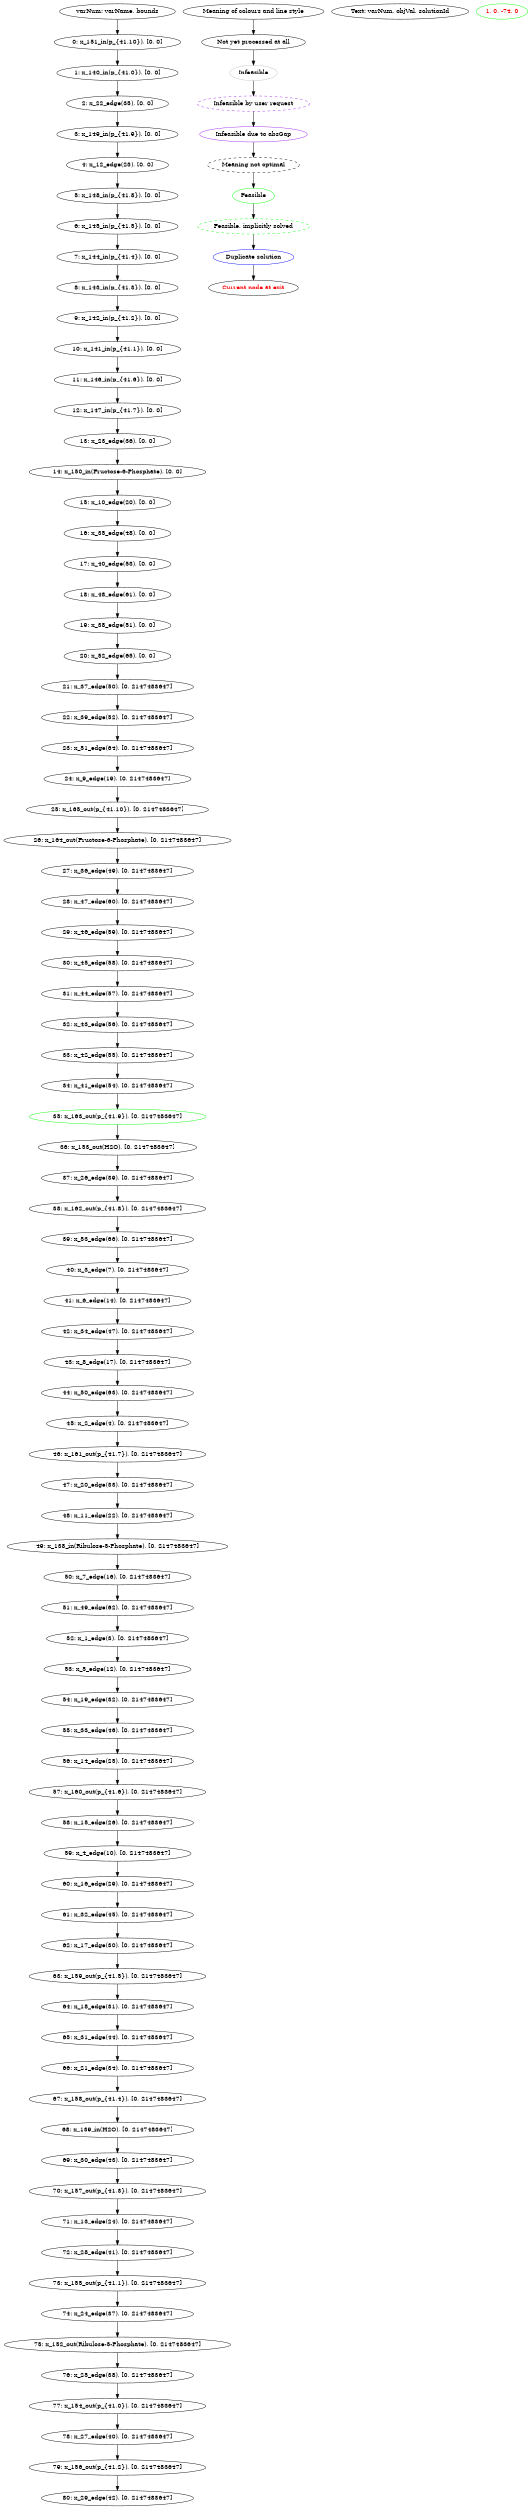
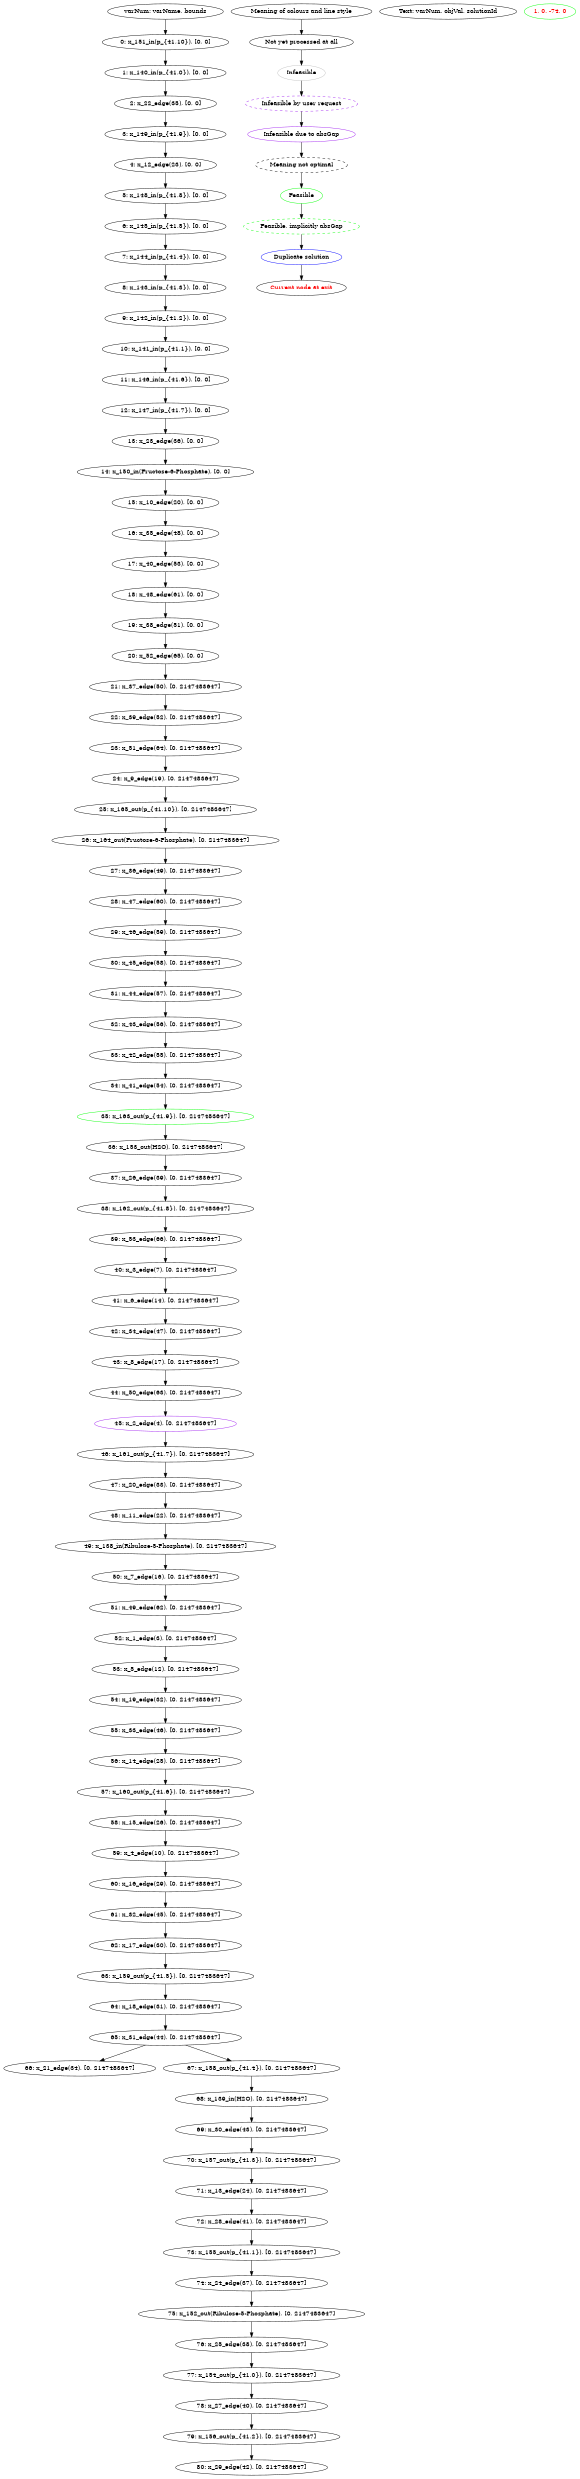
  digraph {
    n1 [label="varNum: varName, bounds"]
    n2 [label="0: x_151_in(p_{41,10}), [0, 0]"]
    n3 [label="1: x_140_in(p_{41,0}), [0, 0]"]
    n4 [label="2: x_22_edge(35), [0, 0]"]
    n5 [label="3: x_149_in(p_{41,9}), [0, 0]"]
    n6 [label="4: x_12_edge(23), [0, 0]"]
    n7 [label="5: x_148_in(p_{41,8}), [0, 0]"]
    n8 [label="6: x_145_in(p_{41,5}), [0, 0]"]
    n9 [label="7: x_144_in(p_{41,4}), [0, 0]"]
    n10 [label="8: x_143_in(p_{41,3}), [0, 0]"]
    n11 [label="9: x_142_in(p_{41,2}), [0, 0]"]
    n12 [label="10: x_141_in(p_{41,1}), [0, 0]"]
    n13 [label="11: x_146_in(p_{41,6}), [0, 0]"]
    n14 [label="12: x_147_in(p_{41,7}), [0, 0]"]
    n15 [label="13: x_23_edge(36), [0, 0]"]
    n16 [label="14: x_150_in(Fructose-6-Phosphate), [0, 0]"]
    n17 [label="15: x_10_edge(20), [0, 0]"]
    n18 [label="16: x_35_edge(48), [0, 0]"]
    n19 [label="17: x_40_edge(53), [0, 0]"]
    n20 [label="18: x_48_edge(61), [0, 0]"]
    n21 [label="19: x_38_edge(51), [0, 0]"]
    n22 [label="20: x_52_edge(65), [0, 0]"]
    n23 [label="21: x_37_edge(50), [0, 2147483647]"]
    n24 [label="22: x_39_edge(52), [0, 2147483647]"]
    n25 [label="23: x_51_edge(64), [0, 2147483647]"]
    n26 [label="24: x_9_edge(19), [0, 2147483647]"]
    n27 [label="25: x_165_out(p_{41,10}), [0, 2147483647]"]
    n28 [label="26: x_164_out(Fructose-6-Phosphate), [0, 2147483647]"]
    n29 [label="27: x_36_edge(49), [0, 2147483647]"]
    n30 [label="28: x_47_edge(60), [0, 2147483647]"]
    n31 [label="29: x_46_edge(59), [0, 2147483647]"]
    n32 [label="30: x_45_edge(58), [0, 2147483647]"]
    n33 [label="31: x_44_edge(57), [0, 2147483647]"]
    n34 [label="32: x_43_edge(56), [0, 2147483647]"]
    n35 [label="33: x_42_edge(55), [0, 2147483647]"]
    n36 [label="34: x_41_edge(54), [0, 2147483647]"]
    n37 [color=green label="35: x_163_out(p_{41,9}), [0, 2147483647]"]
    n38 [label="36: x_153_out(H2O), [0, 2147483647]"]
    n39 [label="37: x_26_edge(39), [0, 2147483647]"]
    n40 [label="38: x_162_out(p_{41,8}), [0, 2147483647]"]
    n41 [label="39: x_53_edge(66), [0, 2147483647]"]
    n42 [label="40: x_3_edge(7), [0, 2147483647]"]
    n43 [label="41: x_6_edge(14), [0, 2147483647]"]
    n44 [label="42: x_34_edge(47), [0, 2147483647]"]
    n45 [label="43: x_8_edge(17), [0, 2147483647]"]
    n46 [label="44: x_50_edge(63), [0, 2147483647]"]
-   n47 [label="45: x_2_edge(4), [0, 2147483647]"]
+   n47 [label="45: x_2_edge(4), [0, 2147483647]" color=purple]
    n48 [label="46: x_161_out(p_{41,7}), [0, 2147483647]"]
    n49 [label="47: x_20_edge(33), [0, 2147483647]"]
    n50 [label="48: x_11_edge(22), [0, 2147483647]"]
    n51 [label="49: x_138_in(Ribulose-5-Phosphate), [0, 2147483647]"]
    n52 [label="50: x_7_edge(16), [0, 2147483647]"]
    n53 [label="51: x_49_edge(62), [0, 2147483647]"]
    n54 [label="52: x_1_edge(3), [0, 2147483647]"]
    n55 [label="53: x_5_edge(12), [0, 2147483647]"]
    n56 [label="54: x_19_edge(32), [0, 2147483647]"]
    n57 [label="55: x_33_edge(46), [0, 2147483647]"]
    n58 [label="56: x_14_edge(25), [0, 2147483647]"]
    n59 [label="57: x_160_out(p_{41,6}), [0, 2147483647]"]
    n60 [label="58: x_15_edge(26), [0, 2147483647]"]
    n61 [label="59: x_4_edge(10), [0, 2147483647]"]
    n62 [label="60: x_16_edge(29), [0, 2147483647]"]
    n63 [label="61: x_32_edge(45), [0, 2147483647]"]
    n64 [label="62: x_17_edge(30), [0, 2147483647]"]
    n65 [label="63: x_159_out(p_{41,5}), [0, 2147483647]"]
    n66 [label="64: x_18_edge(31), [0, 2147483647]"]
    n67 [label="65: x_31_edge(44), [0, 2147483647]"]
    n68 [label="66: x_21_edge(34), [0, 2147483647]"]
    n69 [label="67: x_158_out(p_{41,4}), [0, 2147483647]"]
    n70 [label="68: x_139_in(H2O), [0, 2147483647]"]
    n71 [label="69: x_30_edge(43), [0, 2147483647]"]
    n72 [label="70: x_157_out(p_{41,3}), [0, 2147483647]"]
    n73 [label="71: x_13_edge(24), [0, 2147483647]"]
    n74 [label="72: x_28_edge(41), [0, 2147483647]"]
    n75 [label="73: x_155_out(p_{41,1}), [0, 2147483647]"]
    n76 [label="74: x_24_edge(37), [0, 2147483647]"]
    n77 [label="75: x_152_out(Ribulose-5-Phosphate), [0, 2147483647]"]
    n78 [label="76: x_25_edge(38), [0, 2147483647]"]
    n79 [label="77: x_154_out(p_{41,0}), [0, 2147483647]"]
    n80 [label="78: x_27_edge(40), [0, 2147483647]"]
    n81 [label="79: x_156_out(p_{41,2}), [0, 2147483647]"]
    n82 [label="80: x_29_edge(42), [0, 2147483647]"]
    n83 [label="Meaning of colours and line style"]
    n84 [label="Not yet processed at all"]
    n85 [color=gray label=Infeasible]
    n86 [color=purple label="Infeasible by user request" style=dashed]
    n87 [color=purple label="Infeasible due to absGap"]
    n88 [label="Meaning not optimal" style=dashed]
    n89 [color=green label=Feasible]
-   n90 [color=green label="Feasible, implicitly solved" style=dashed]
+   n90 [color=green label="Feasible, implicitly absGap" style=dashed]
    n91 [color=blue label="Duplicate solution"]
    n92 [fontcolor=red label="Current node at exit"]
    n93 [label="Text: varNum, objVal, solutionId"]
    n94 [color=green fontcolor=red label="1, 0, -74, 0"]
    n1 -> n2
    n2 -> n3
    n3 -> n4
    n4 -> n5
    n5 -> n6
    n6 -> n7
    n7 -> n8
    n8 -> n9
    n9 -> n10
    n10 -> n11
    n11 -> n12
    n12 -> n13
    n13 -> n14
    n14 -> n15
    n15 -> n16
    n16 -> n17
    n17 -> n18
    n18 -> n19
    n19 -> n20
    n20 -> n21
    n21 -> n22
    n22 -> n23
    n23 -> n24
    n24 -> n25
    n25 -> n26
    n26 -> n27
    n27 -> n28
    n28 -> n29
    n29 -> n30
    n30 -> n31
    n31 -> n32
    n32 -> n33
    n33 -> n34
    n34 -> n35
    n35 -> n36
    n36 -> n37
    n37 -> n38
    n38 -> n39
    n39 -> n40
    n40 -> n41
    n41 -> n42
    n42 -> n43
    n43 -> n44
    n44 -> n45
    n45 -> n46
    n46 -> n47
    n47 -> n48
    n48 -> n49
    n49 -> n50
    n50 -> n51
    n51 -> n52
    n52 -> n53
    n53 -> n54
    n54 -> n55
    n55 -> n56
    n56 -> n57
    n57 -> n58
    n58 -> n59
    n59 -> n60
    n60 -> n61
    n61 -> n62
    n62 -> n63
    n63 -> n64
    n64 -> n65
    n65 -> n66
    n66 -> n67
    n67 -> n68
-   n68 -> n69
+   n67 -> n69
    n69 -> n70
    n70 -> n71
    n71 -> n72
    n72 -> n73
    n73 -> n74
    n74 -> n75
    n75 -> n76
    n76 -> n77
    n77 -> n78
    n78 -> n79
    n79 -> n80
    n80 -> n81
    n81 -> n82
    n83 -> n84
    n84 -> n85
    n85 -> n86
    n86 -> n87
    n87 -> n88
    n88 -> n89
    n89 -> n90
    n90 -> n91
    n91 -> n92
  }
